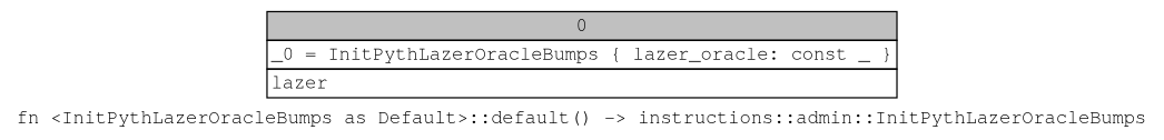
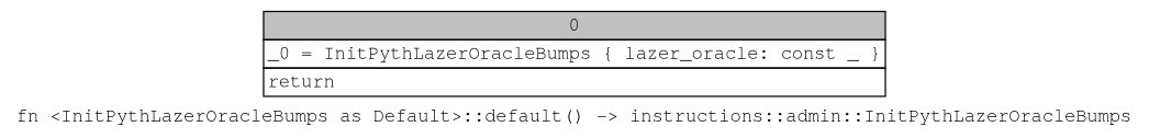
  digraph {
    fontname="Courier, monospace"
    label=<fn &lt;InitPythLazerOracleBumps as Default&gt;::default() -&gt; instructions::admin::InitPythLazerOracleBumps<br align="left"/>>
-   n1 [fontname="Courier, monospace" label=<<table border="0" cellborder="1" cellspacing="0"><tr><td bgcolor="gray" align="center" colspan="1">0</td></tr><tr><td align="left" balign="left">_0 = InitPythLazerOracleBumps { lazer_oracle: const _ }<br/></td></tr><tr><td align="left">lazer</td></tr></table>> shape=none]
+   n1 [fontname="Courier, monospace" label=<<table border="0" cellborder="1" cellspacing="0"><tr><td bgcolor="gray" align="center" colspan="1">0</td></tr><tr><td align="left" balign="left">_0 = InitPythLazerOracleBumps { lazer_oracle: const _ }<br/></td></tr><tr><td align="left">return</td></tr></table>> shape=none]
  }
